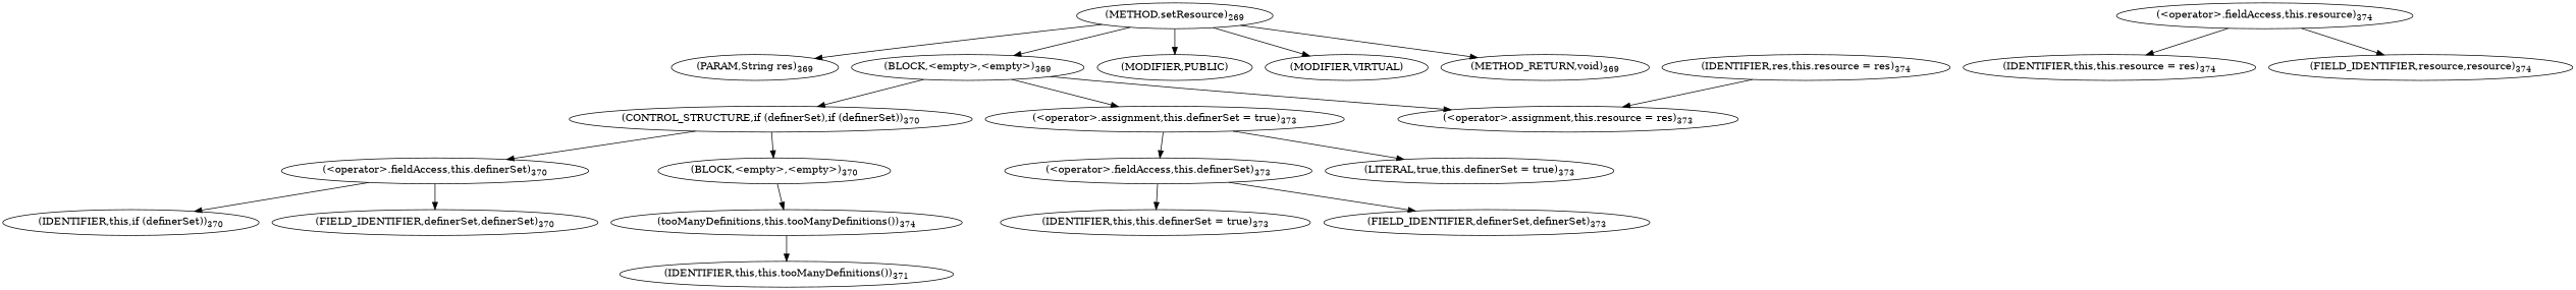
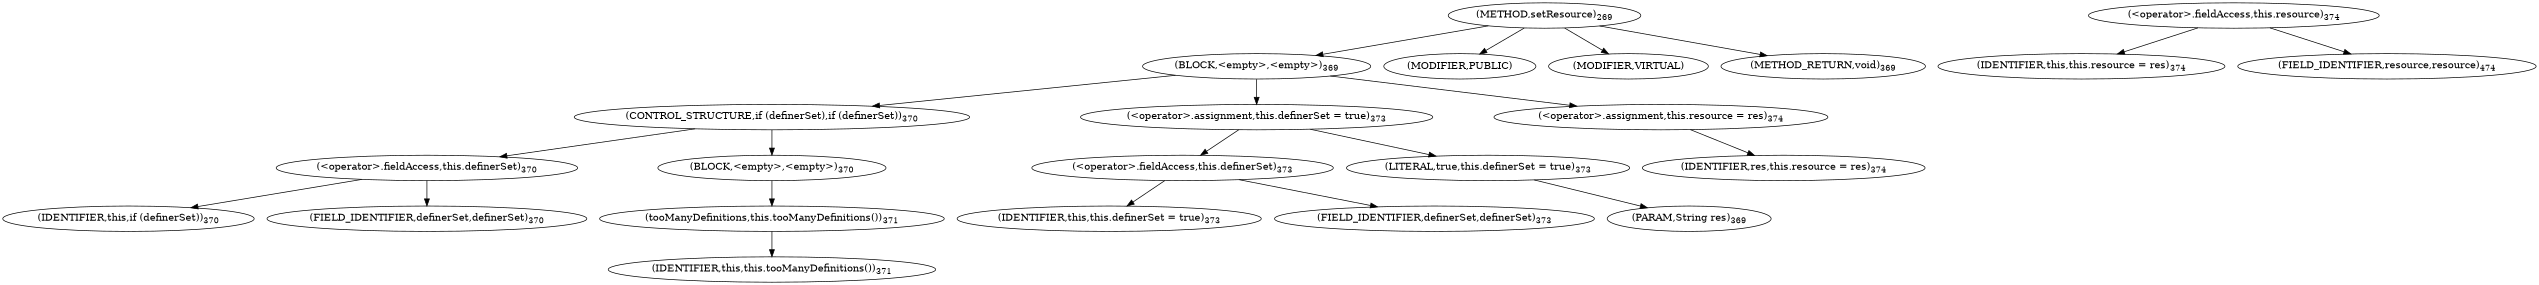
  digraph {
    n1 [label=<(METHOD,setResource)<SUB>269</SUB>>]
    n2 [label=<(PARAM,String res)<SUB>369</SUB>>]
    n3 [label=<(BLOCK,&lt;empty&gt;,&lt;empty&gt;)<SUB>369</SUB>>]
    n4 [label=<(MODIFIER,PUBLIC)>]
    n5 [label=<(MODIFIER,VIRTUAL)>]
    n6 [label=<(METHOD_RETURN,void)<SUB>369</SUB>>]
    n7 [label=<(CONTROL_STRUCTURE,if (definerSet),if (definerSet))<SUB>370</SUB>>]
    n8 [label=<(&lt;operator&gt;.assignment,this.definerSet = true)<SUB>373</SUB>>]
-   n9 [label=<(&lt;operator&gt;.assignment,this.resource = res)<SUB>373</SUB>>]
+   n9 [label=<(&lt;operator&gt;.assignment,this.resource = res)<SUB>374</SUB>>]
    n10 [label=<(&lt;operator&gt;.fieldAccess,this.definerSet)<SUB>370</SUB>>]
    n11 [label=<(BLOCK,&lt;empty&gt;,&lt;empty&gt;)<SUB>370</SUB>>]
    n12 [label=<(&lt;operator&gt;.fieldAccess,this.definerSet)<SUB>373</SUB>>]
    n13 [label=<(LITERAL,true,this.definerSet = true)<SUB>373</SUB>>]
    n14 [label=<(IDENTIFIER,res,this.resource = res)<SUB>374</SUB>>]
    n15 [label=<(IDENTIFIER,this,if (definerSet))<SUB>370</SUB>>]
    n16 [label=<(FIELD_IDENTIFIER,definerSet,definerSet)<SUB>370</SUB>>]
-   n17 [label=<(tooManyDefinitions,this.tooManyDefinitions())<SUB>374</SUB>>]
+   n17 [label=<(tooManyDefinitions,this.tooManyDefinitions())<SUB>371</SUB>>]
    n18 [label=<(IDENTIFIER,this,this.tooManyDefinitions())<SUB>371</SUB>>]
    n19 [label=<(IDENTIFIER,this,this.definerSet = true)<SUB>373</SUB>>]
    n20 [label=<(FIELD_IDENTIFIER,definerSet,definerSet)<SUB>373</SUB>>]
    n21 [label=<(&lt;operator&gt;.fieldAccess,this.resource)<SUB>374</SUB>>]
    n22 [label=<(IDENTIFIER,this,this.resource = res)<SUB>374</SUB>>]
-   n23 [label=<(FIELD_IDENTIFIER,resource,resource)<SUB>374</SUB>>]
-   n1 -> n2
+   n23 [label=<(FIELD_IDENTIFIER,resource,resource)<SUB>474</SUB>>]
+   n13 -> n2
    n1 -> n3
    n1 -> n4
    n1 -> n5
    n1 -> n6
    n3 -> n7
    n3 -> n8
    n3 -> n9
    n7 -> n10
    n7 -> n11
    n8 -> n12
    n8 -> n13
-   n14 -> n9
+   n9 -> n14
    n10 -> n15
    n10 -> n16
    n11 -> n17
    n12 -> n19
    n12 -> n20
    n17 -> n18
    n21 -> n22
    n21 -> n23
  }
